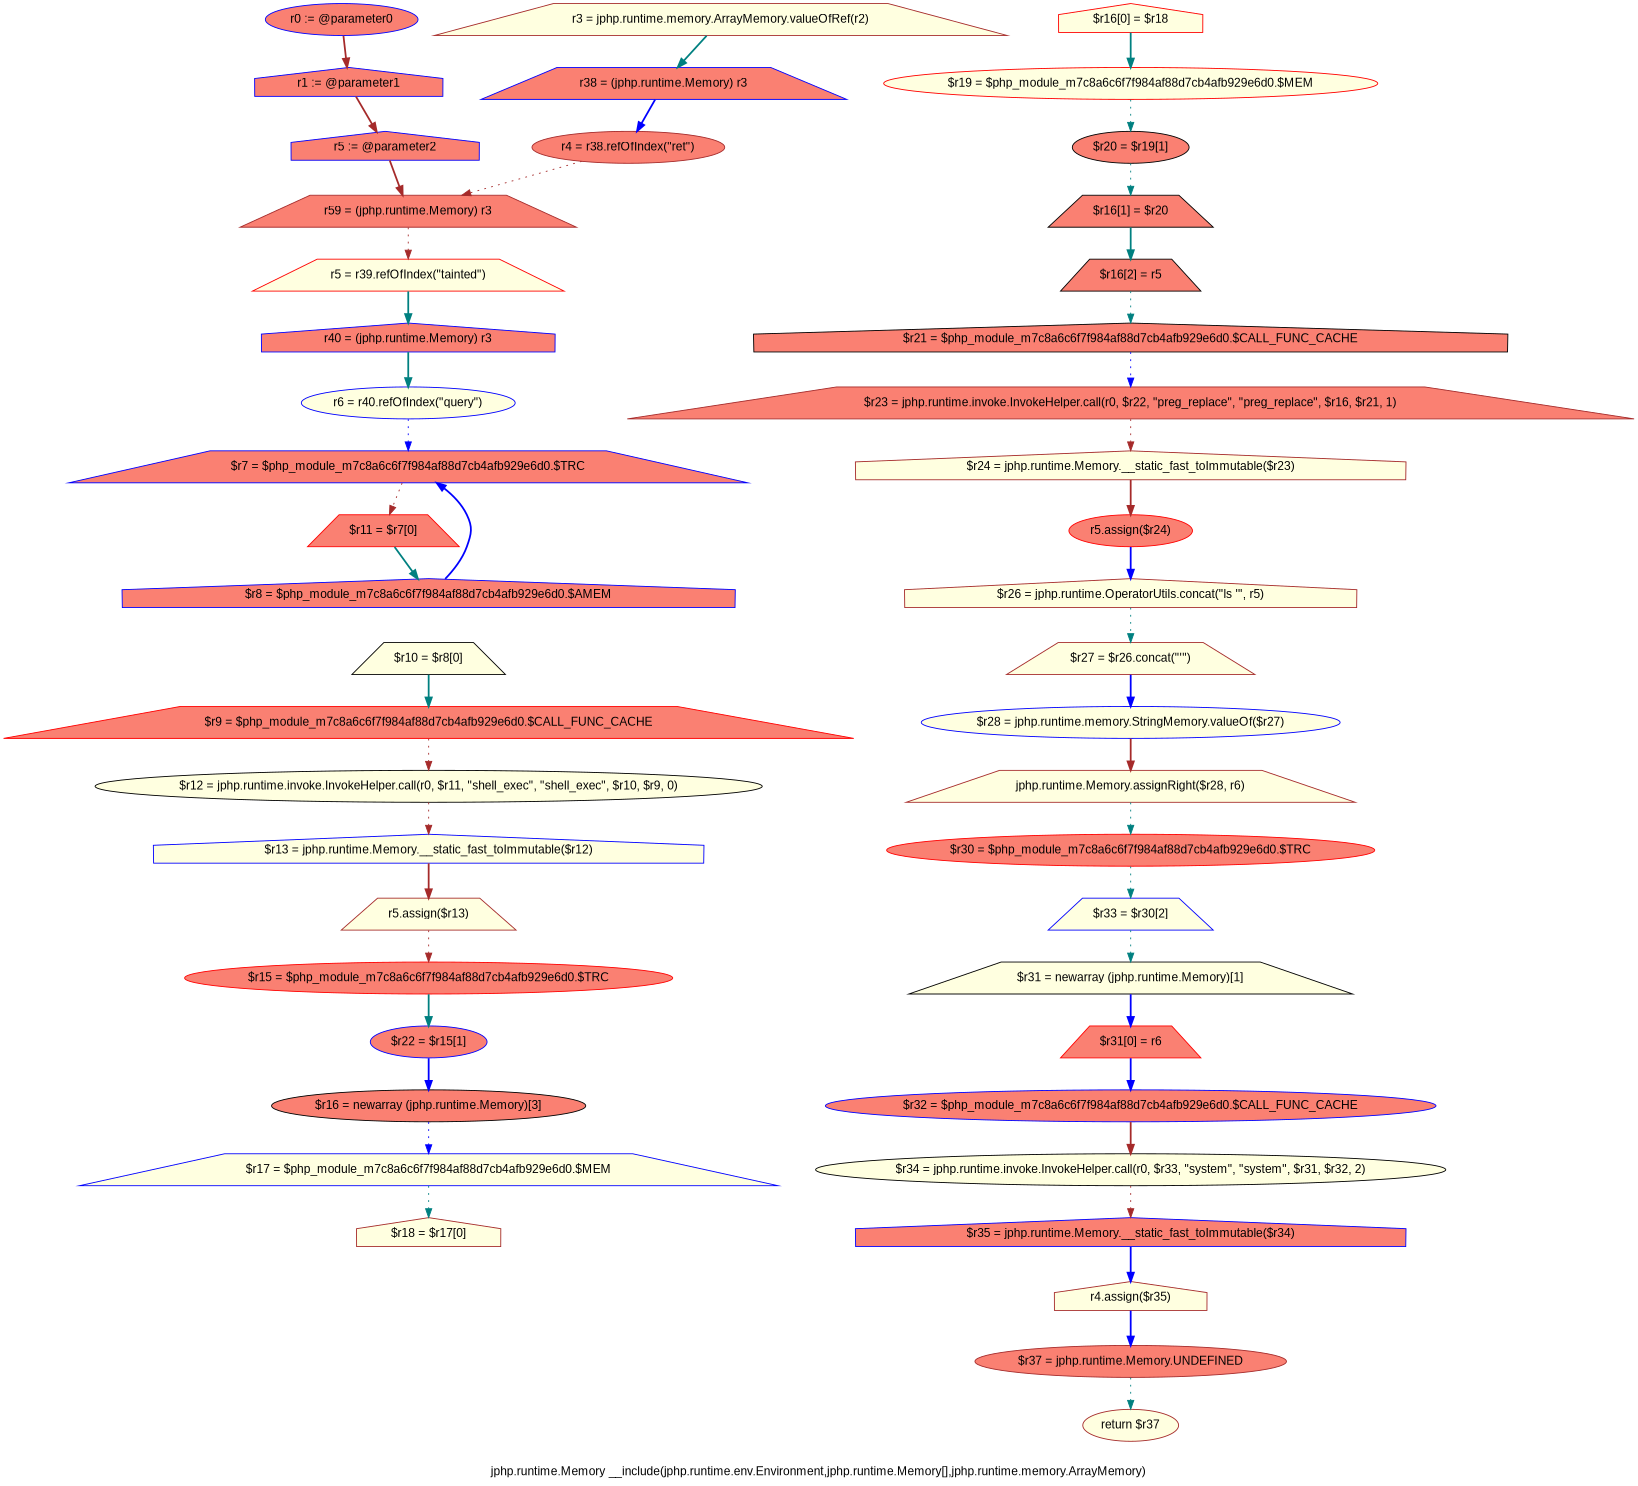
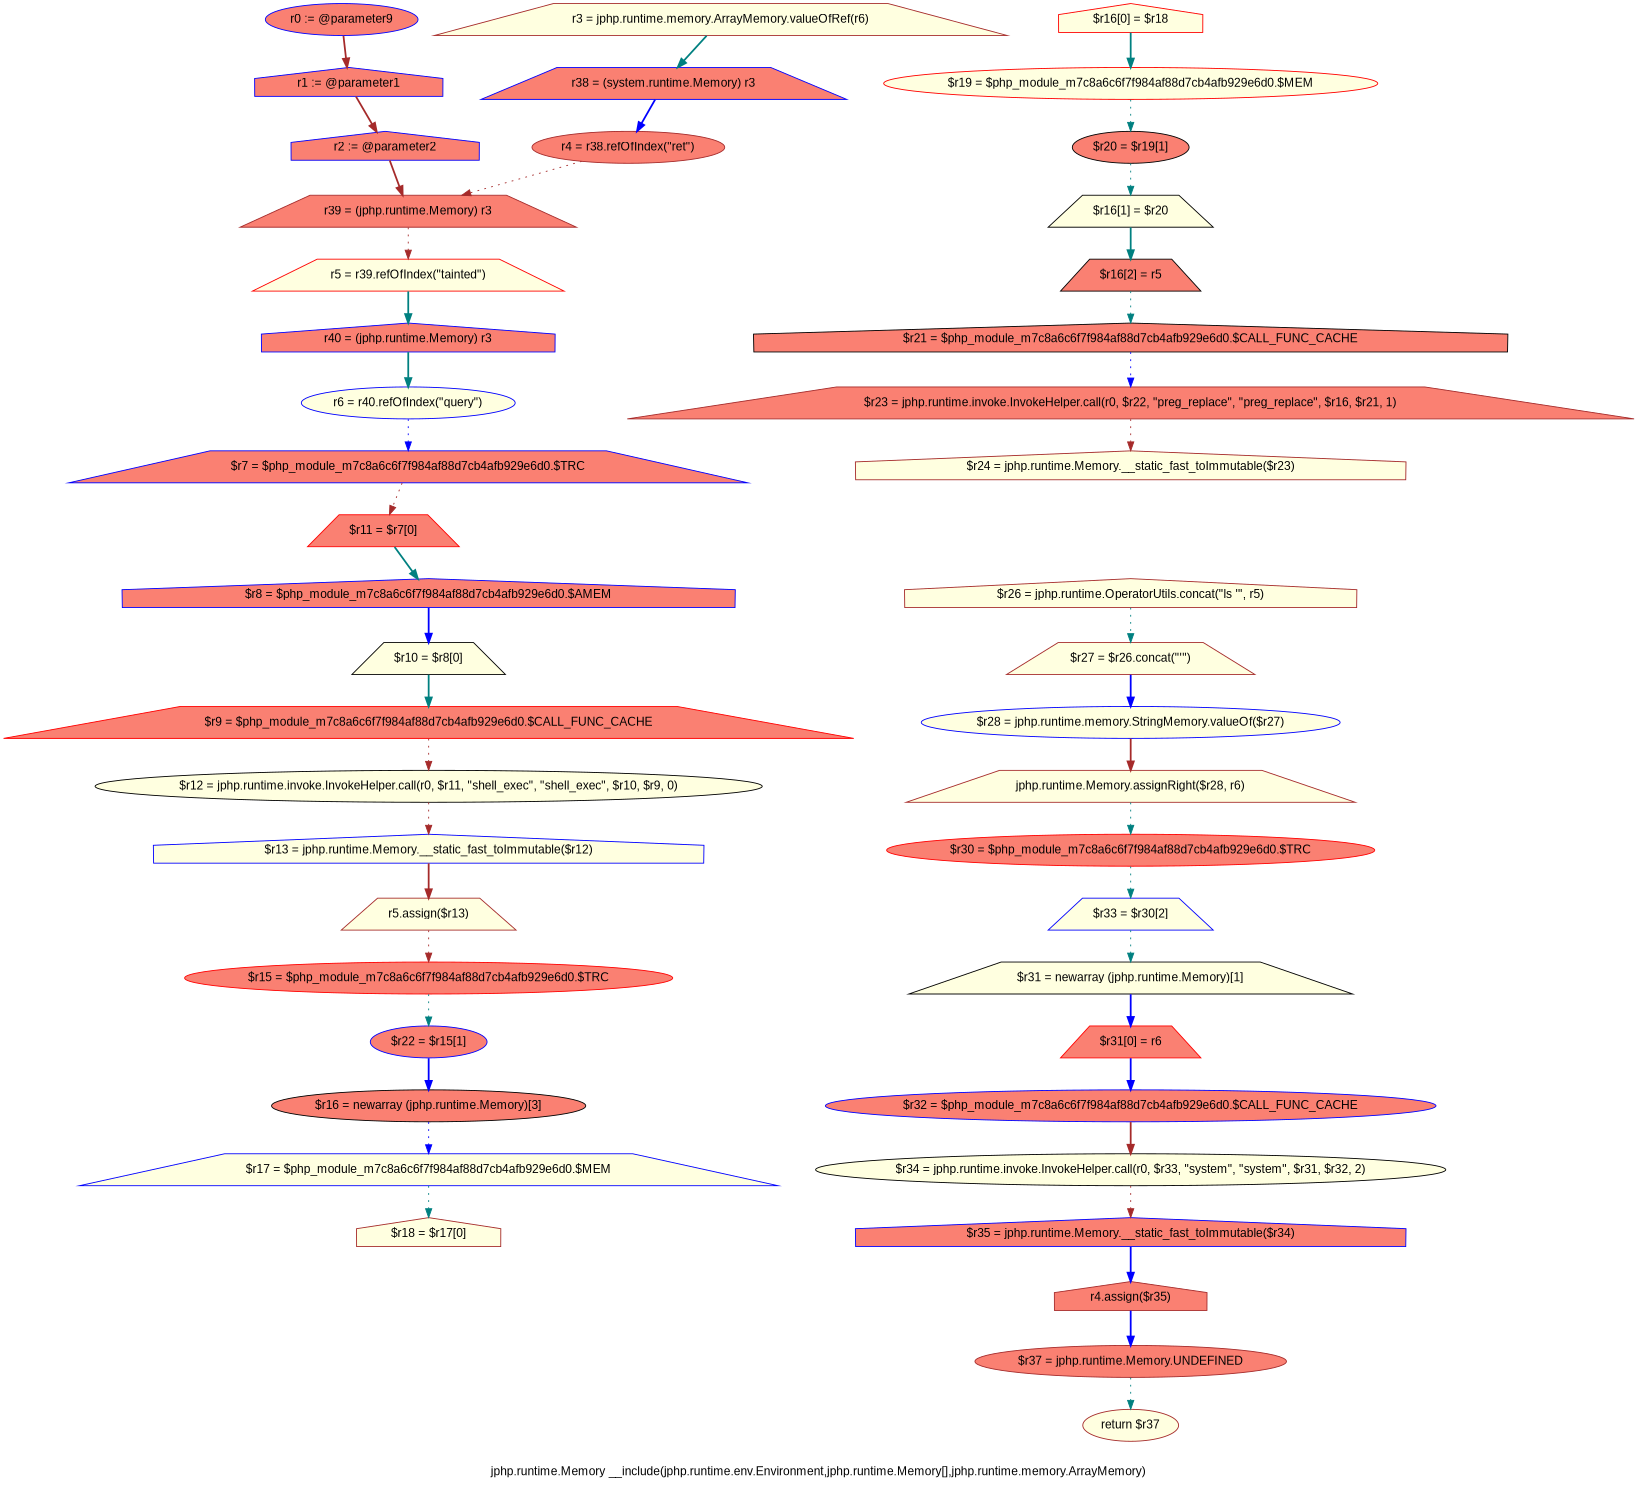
  digraph {
    fontname="Liberation Sans"
    label="jphp.runtime.Memory __include(jphp.runtime.env.Environment,jphp.runtime.Memory[],jphp.runtime.memory.ArrayMemory)"
    node [color=blue fillcolor=salmon fontname="Liberation Sans" shape=trapezium style=filled]
    edge [color=teal fontname="Liberation Sans" style=bold]
-   n1 [label="r0 := @parameter0" shape=ellipse]
+   n1 [label="r0 := @parameter9" shape=ellipse]
    n2 [label="r1 := @parameter1" shape=house]
-   n3 [label="r5 := @parameter2" shape=house]
-   n4 [color=brown label="r59 = (jphp.runtime.Memory) r3"]
-   n5 [color=brown fillcolor=lightyellow label="r3 = jphp.runtime.memory.ArrayMemory.valueOfRef(r2)"]
-   n6 [label="r38 = (jphp.runtime.Memory) r3"]
+   n3 [label="r2 := @parameter2" shape=house]
+   n4 [color=brown label="r39 = (jphp.runtime.Memory) r3"]
+   n5 [color=brown fillcolor=lightyellow label="r3 = jphp.runtime.memory.ArrayMemory.valueOfRef(r6)"]
+   n6 [label="r38 = (system.runtime.Memory) r3"]
    n7 [color=brown label="r4 = r38.refOfIndex(\"ret\")" shape=ellipse]
    n8 [color=red fillcolor=lightyellow label="r5 = r39.refOfIndex(\"tainted\")"]
    n9 [label="r40 = (jphp.runtime.Memory) r3" shape=house]
    n10 [fillcolor=lightyellow label="r6 = r40.refOfIndex(\"query\")" shape=ellipse]
    n11 [label="$r7 = $php_module_m7c8a6c6f7f984af88d7cb4afb929e6d0.$TRC"]
    n12 [color=red label="$r11 = $r7[0]"]
    n13 [label="$r8 = $php_module_m7c8a6c6f7f984af88d7cb4afb929e6d0.$AMEM" shape=house]
    n14 [color=black fillcolor=lightyellow label="$r10 = $r8[0]"]
    n15 [color=red label="$r9 = $php_module_m7c8a6c6f7f984af88d7cb4afb929e6d0.$CALL_FUNC_CACHE"]
    n16 [color=black fillcolor=lightyellow label="$r12 = jphp.runtime.invoke.InvokeHelper.call(r0, $r11, \"shell_exec\", \"shell_exec\", $r10, $r9, 0)" shape=ellipse]
    n17 [fillcolor=lightyellow label="$r13 = jphp.runtime.Memory.__static_fast_toImmutable($r12)" shape=house]
    n18 [color=brown fillcolor=lightyellow label="r5.assign($r13)"]
    n19 [color=red label="$r15 = $php_module_m7c8a6c6f7f984af88d7cb4afb929e6d0.$TRC" shape=ellipse]
    n20 [label="$r22 = $r15[1]" shape=ellipse]
    n21 [color=black label="$r16 = newarray (jphp.runtime.Memory)[3]" shape=ellipse]
    n22 [fillcolor=lightyellow label="$r17 = $php_module_m7c8a6c6f7f984af88d7cb4afb929e6d0.$MEM"]
    n23 [color=brown fillcolor=lightyellow label="$r18 = $r17[0]" shape=house]
    n24 [color=red fillcolor=lightyellow label="$r16[0] = $r18" shape=house]
    n25 [color=red fillcolor=lightyellow label="$r19 = $php_module_m7c8a6c6f7f984af88d7cb4afb929e6d0.$MEM" shape=ellipse]
    n26 [color=black label="$r20 = $r19[1]" shape=ellipse]
-   n27 [color=black label="$r16[1] = $r20"]
+   n27 [color=black fillcolor=lightyellow label="$r16[1] = $r20"]
    n28 [color=black label="$r16[2] = r5"]
    n29 [color=black label="$r21 = $php_module_m7c8a6c6f7f984af88d7cb4afb929e6d0.$CALL_FUNC_CACHE" shape=house]
    n30 [color=brown label="$r23 = jphp.runtime.invoke.InvokeHelper.call(r0, $r22, \"preg_replace\", \"preg_replace\", $r16, $r21, 1)"]
    n31 [color=brown fillcolor=lightyellow label="$r24 = jphp.runtime.Memory.__static_fast_toImmutable($r23)" shape=house]
-   n32 [color=red label="r5.assign($r24)" shape=ellipse]
    n33 [color=brown fillcolor=lightyellow label="$r26 = jphp.runtime.OperatorUtils.concat(\"ls \'\", r5)" shape=house]
    n34 [color=brown fillcolor=lightyellow label="$r27 = $r26.concat(\"\'\")"]
    n35 [fillcolor=lightyellow label="$r28 = jphp.runtime.memory.StringMemory.valueOf($r27)" shape=ellipse]
    n36 [color=brown fillcolor=lightyellow label="jphp.runtime.Memory.assignRight($r28, r6)"]
    n37 [color=red label="$r30 = $php_module_m7c8a6c6f7f984af88d7cb4afb929e6d0.$TRC" shape=ellipse]
    n38 [fillcolor=lightyellow label="$r33 = $r30[2]"]
    n39 [color=black fillcolor=lightyellow label="$r31 = newarray (jphp.runtime.Memory)[1]"]
    n40 [color=red label="$r31[0] = r6"]
    n41 [label="$r32 = $php_module_m7c8a6c6f7f984af88d7cb4afb929e6d0.$CALL_FUNC_CACHE" shape=ellipse]
    n42 [color=black fillcolor=lightyellow label="$r34 = jphp.runtime.invoke.InvokeHelper.call(r0, $r33, \"system\", \"system\", $r31, $r32, 2)" shape=ellipse]
    n43 [label="$r35 = jphp.runtime.Memory.__static_fast_toImmutable($r34)" shape=house]
-   n44 [color=brown fillcolor=lightyellow label="r4.assign($r35)" shape=house]
+   n44 [color=brown label="r4.assign($r35)" shape=house]
    n45 [color=brown label="$r37 = jphp.runtime.Memory.UNDEFINED" shape=ellipse]
    n46 [color=brown fillcolor=lightyellow label="return $r37" shape=ellipse]
    n1 -> n2 [color=brown]
    n2 -> n3 [color=brown]
    n3 -> n4 [color=brown]
    n4 -> n8 [color=brown style=dotted]
    n5 -> n6
    n6 -> n7 [color=blue]
    n7 -> n4 [color=brown style=dotted]
    n8 -> n9
    n9 -> n10
    n10 -> n11 [color=blue style=dotted]
    n11 -> n12 [color=brown style=dotted]
    n12 -> n13
-   n13 -> n11 [color=blue]
+   n13 -> n14 [color=blue]
    n14 -> n15
    n15 -> n16 [color=brown style=dotted]
    n16 -> n17 [color=brown style=dotted]
    n17 -> n18 [color=brown]
    n18 -> n19 [color=brown style=dotted]
-   n19 -> n20
+   n19 -> n20 [style=dotted]
    n20 -> n21 [color=blue]
    n21 -> n22 [color=blue style=dotted]
    n22 -> n23 [style=dotted]
    n24 -> n25
    n25 -> n26 [style=dotted]
    n26 -> n27 [style=dotted]
    n27 -> n28
    n28 -> n29 [style=dotted]
    n29 -> n30 [color=blue style=dotted]
    n30 -> n31 [color=brown style=dotted]
-   n31 -> n32 [color=brown]
-   n32 -> n33 [color=blue]
    n33 -> n34 [style=dotted]
    n34 -> n35 [color=blue]
    n35 -> n36 [color=brown]
    n36 -> n37 [style=dotted]
    n37 -> n38 [style=dotted]
    n38 -> n39 [style=dotted]
    n39 -> n40 [color=blue]
    n40 -> n41 [color=blue]
    n41 -> n42 [color=brown]
    n42 -> n43 [color=brown style=dotted]
    n43 -> n44 [color=blue]
    n44 -> n45 [color=blue]
    n45 -> n46 [style=dotted]
  }
